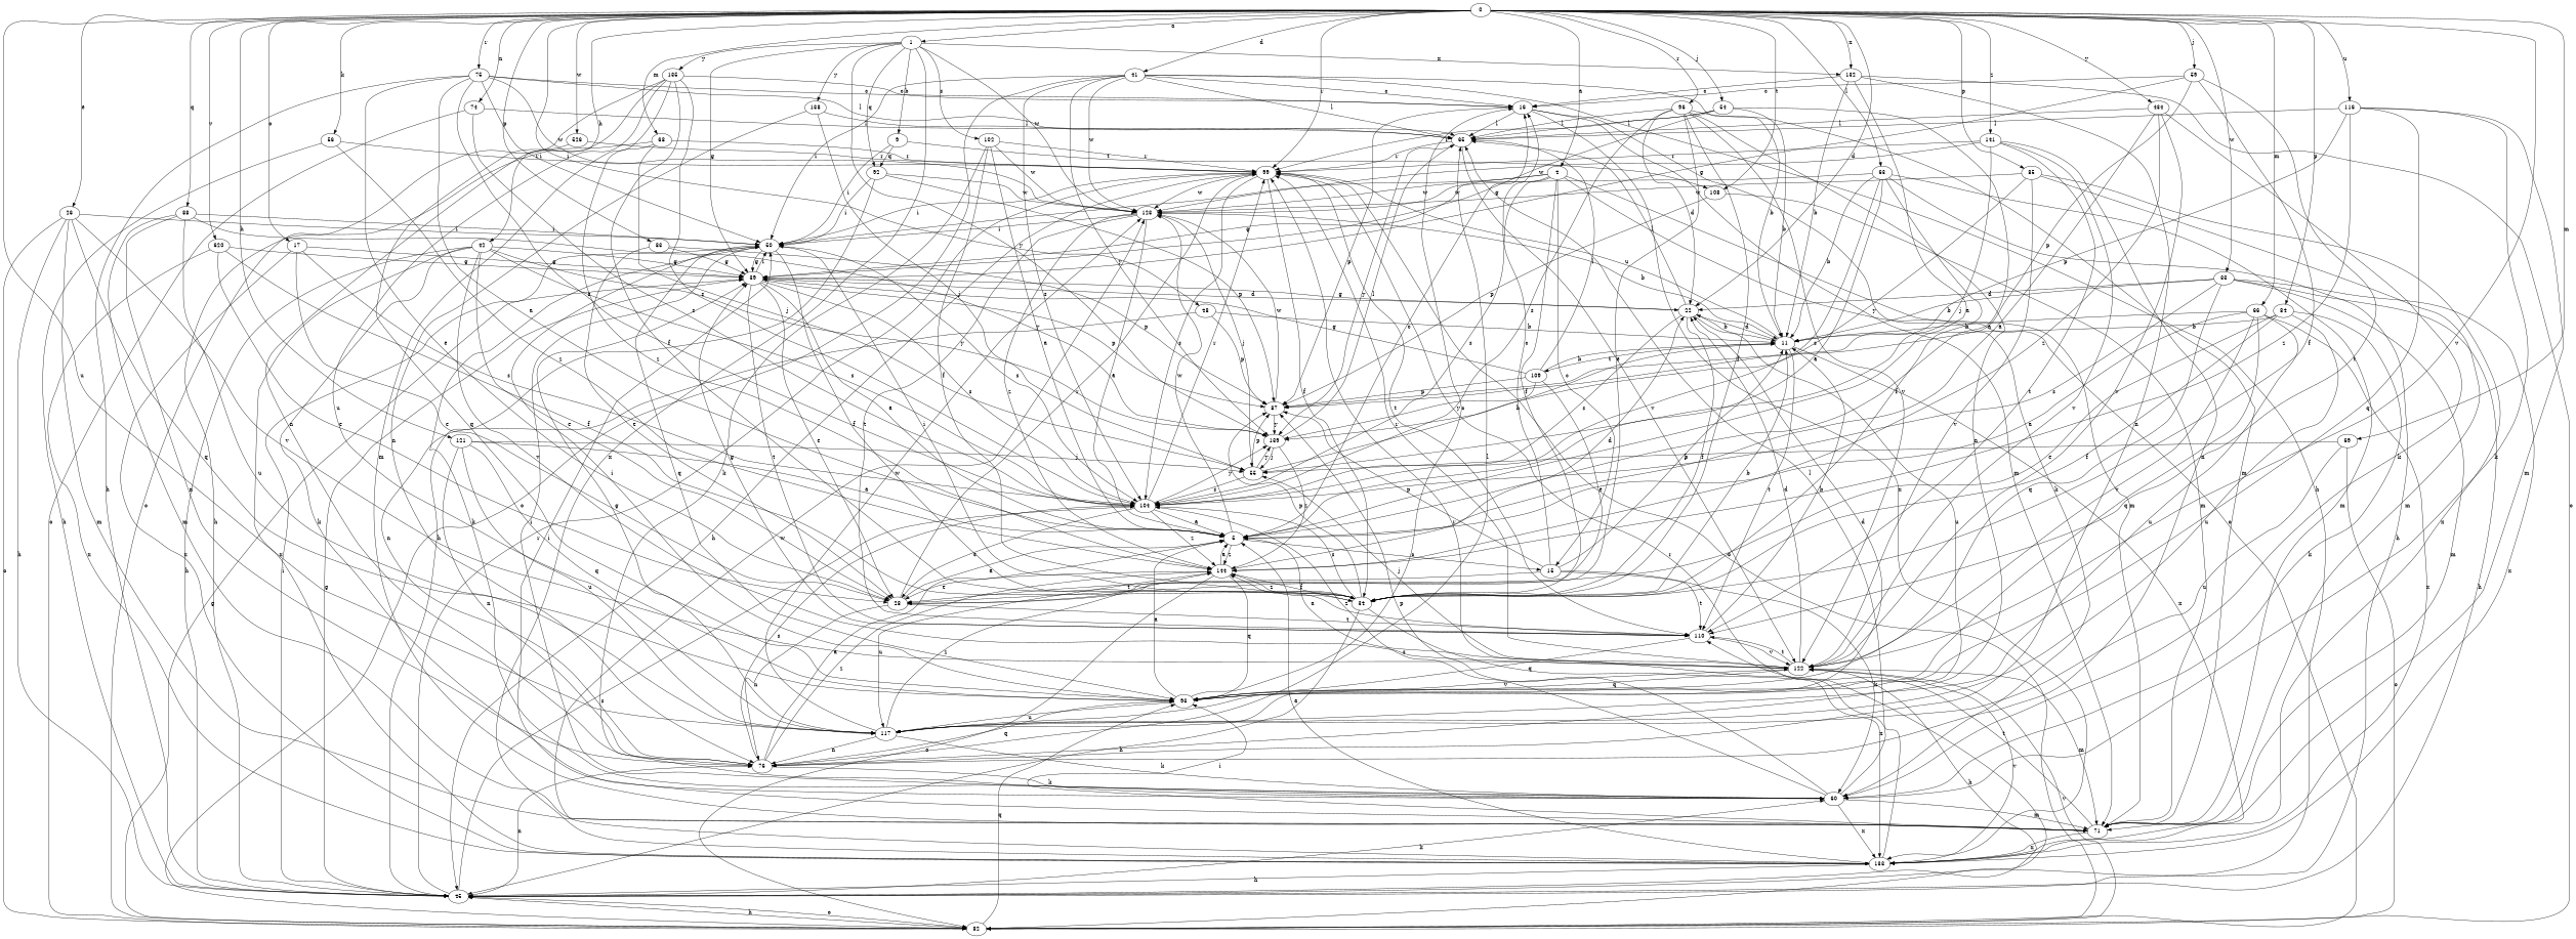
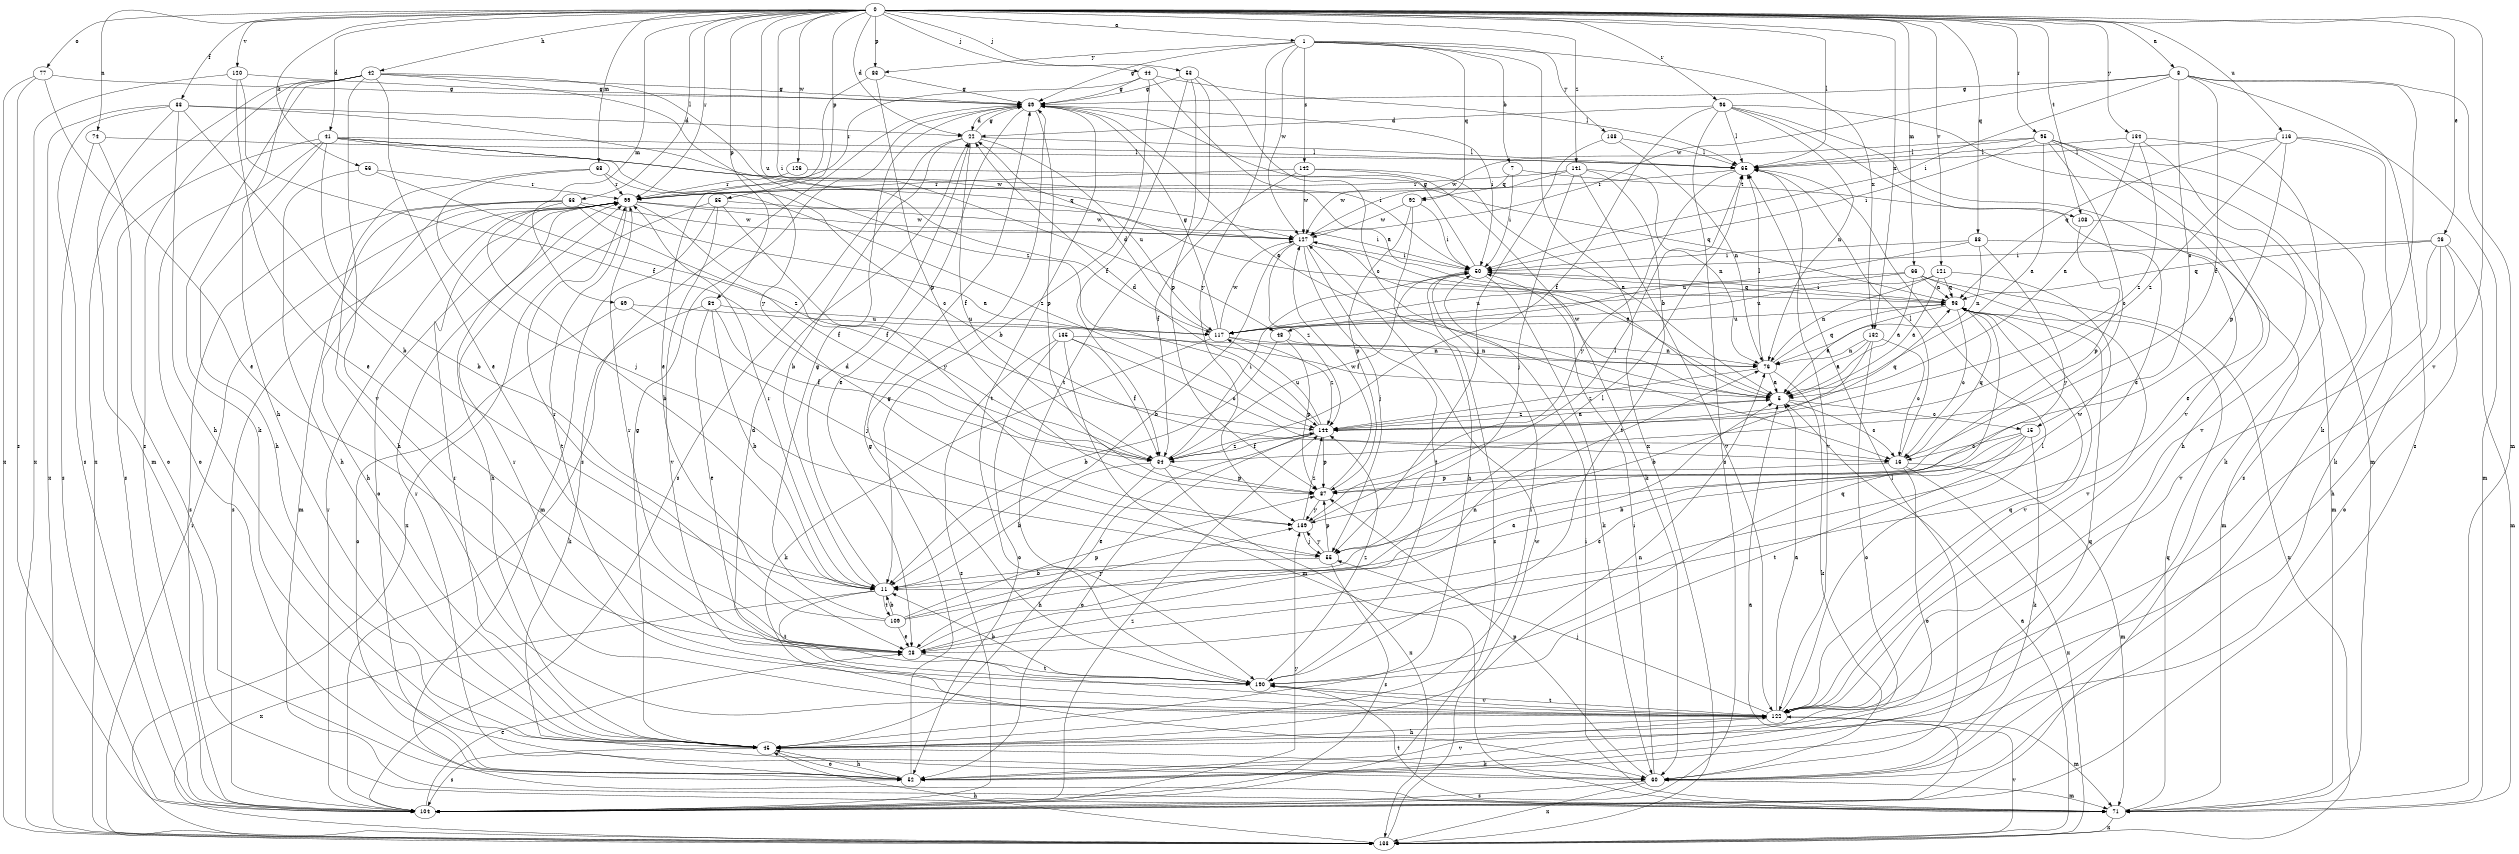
  strict digraph {
    0
    1
-   4
+   4 [label=8]
    n4 [label=41]
    22
    26
    33
    42
    48
-   53 [label=59]
-   54
+   53
+   54 [label=44]
    56
    63
    65
    66
    68
    69
    74
-   77 [label=17]
+   77
    83
    84
    85
    88
-   95 [label=75]
+   95
    96
    99
    108
    116
    117
-   120 [label=620]
+   120
    121
    122
-   126 [label=526]
+   126
    132
-   134 [label=434]
+   134
    141
-   9
+   9 [label=7]
    39
    92
-   102
-   127 [label=123]
+   102 [label=142]
+   127
    133
    135
    138
    139
    15
    34
    50
    60
    71
    104
    16
    11
-   82
+   82 [label=52]
    45
    93
    144
    28
    87
    76
-   110
+   110 [label=190]
    5
    55
    109
    0 -> 1 [label=a]
    0 -> 4 [label=a]
    0 -> n4 [label=d]
    0 -> 22 [label=d]
    0 -> 26 [label=e]
-   0 -> 33 [label=w]
+   0 -> 33 [label=f]
    0 -> 42 [label=h]
    0 -> 48 [label=i]
    0 -> 53 [label=j]
    0 -> 54 [label=j]
    0 -> 56 [label=k]
    0 -> 63 [label=l]
+   0 -> 65 [label=l]
    0 -> 66 [label=m]
    0 -> 68 [label=m]
    0 -> 69 [label=m]
    0 -> 74 [label=n]
    0 -> 77 [label=o]
    0 -> 83 [label=p]
    0 -> 84 [label=p]
    0 -> 85 [label=p]
    0 -> 88 [label=q]
    0 -> 95 [label=r]
    0 -> 96 [label=r]
    0 -> 99 [label=r]
    0 -> 108 [label=t]
    0 -> 116 [label=u]
    0 -> 117 [label=u]
    0 -> 120 [label=v]
-   0 -> 121 [label=h]
+   0 -> 121 [label=v]
    0 -> 122 [label=v]
    0 -> 126 [label=w]
    0 -> 132 [label=x]
    0 -> 134 [label=y]
    0 -> 141 [label=z]
    1 -> 132 [label=x]
    1 -> 9 [label=b]
    1 -> 39 [label=g]
    1 -> 92 [label=q]
    1 -> 102 [label=s]
    1 -> 127 [label=w]
    1 -> 133 [label=x]
-   1 -> 135 [label=y]
+   1 -> 83 [label=y]
    1 -> 138 [label=y]
    1 -> 139 [label=y]
    4 -> 39 [label=g]
    4 -> 127 [label=w]
    4 -> 15 [label=c]
    4 -> 34 [label=f]
    4 -> 50 [label=i]
    4 -> 60 [label=k]
    4 -> 71 [label=m]
    4 -> 104 [label=s]
    n4 -> 65 [label=l]
    n4 -> 127 [label=w]
-   n4 -> 139 [label=y]
    n4 -> 50 [label=i]
    n4 -> 104 [label=s]
    n4 -> 16 [label=c]
    n4 -> 11 [label=b]
    n4 -> 82 [label=o]
    n4 -> 45 [label=h]
    22 -> 65 [label=l]
    22 -> 117 [label=u]
    22 -> 39 [label=g]
    22 -> 34 [label=f]
    22 -> 104 [label=s]
    22 -> 11 [label=b]
    26 -> 122 [label=v]
    26 -> 50 [label=i]
    26 -> 71 [label=m]
    26 -> 82 [label=o]
    26 -> 45 [label=h]
    26 -> 93 [label=q]
    33 -> 22 [label=d]
    33 -> 133 [label=x]
    33 -> 71 [label=m]
    33 -> 104 [label=s]
    33 -> 11 [label=b]
    33 -> 45 [label=h]
    33 -> 93 [label=q]
    42 -> 122 [label=v]
    42 -> 39 [label=g]
    42 -> 133 [label=x]
    42 -> 139 [label=y]
    42 -> 60 [label=k]
    42 -> 104 [label=s]
    42 -> 45 [label=h]
+   42 -> 144 [label=z]
    42 -> 28 [label=e]
    48 -> 11 [label=b]
    48 -> 87 [label=p]
    48 -> 76 [label=n]
    53 -> 39 [label=g]
    53 -> 34 [label=f]
    53 -> 16 [label=c]
    53 -> 87 [label=p]
    53 -> 110 [label=t]
    54 -> 65 [label=l]
    54 -> 99 [label=r]
    54 -> 39 [label=g]
    54 -> 11 [label=b]
    54 -> 5 [label=a]
    56 -> 99 [label=r]
    56 -> 45 [label=h]
    56 -> 144 [label=z]
    63 -> 127 [label=w]
    63 -> 34 [label=f]
    63 -> 71 [label=m]
    63 -> 104 [label=s]
    63 -> 11 [label=b]
    63 -> 45 [label=h]
    63 -> 5 [label=a]
    65 -> 99 [label=r]
    65 -> 122 [label=v]
    65 -> 139 [label=y]
    66 -> 117 [label=u]
    66 -> 122 [label=v]
    66 -> 133 [label=x]
-   66 -> 11 [label=b]
-   66 -> 93 [label=q]
+   66 -> 48 [label=b]
+   66 -> 93 [label=a]
    66 -> 5 [label=a]
    68 -> 99 [label=r]
-   68 -> 45 [label=h]
+   68 -> 122 [label=h]
    68 -> 144 [label=z]
    68 -> 55 [label=j]
    69 -> 117 [label=u]
    69 -> 82 [label=o]
    69 -> 55 [label=j]
    74 -> 65 [label=l]
    74 -> 104 [label=s]
    74 -> 82 [label=o]
    77 -> 39 [label=g]
    77 -> 133 [label=x]
    77 -> 104 [label=s]
    77 -> 28 [label=e]
    83 -> 39 [label=g]
    83 -> 28 [label=e]
    83 -> 87 [label=p]
    84 -> 117 [label=u]
    84 -> 34 [label=f]
    84 -> 60 [label=k]
    84 -> 11 [label=b]
    84 -> 28 [label=e]
    85 -> 122 [label=v]
    85 -> 127 [label=w]
    85 -> 133 [label=x]
    85 -> 139 [label=y]
    85 -> 71 [label=m]
    88 -> 117 [label=u]
    88 -> 139 [label=y]
    88 -> 50 [label=i]
    88 -> 71 [label=m]
    88 -> 76 [label=n]
    95 -> 65 [label=l]
    95 -> 127 [label=w]
    95 -> 50 [label=i]
    95 -> 104 [label=s]
    95 -> 16 [label=c]
    95 -> 45 [label=h]
    95 -> 28 [label=e]
    95 -> 5 [label=a]
    96 -> 22 [label=d]
    96 -> 65 [label=l]
    96 -> 122 [label=v]
    96 -> 34 [label=f]
    96 -> 71 [label=m]
    96 -> 104 [label=s]
    96 -> 28 [label=e]
    96 -> 76 [label=n]
    99 -> 127 [label=w]
    99 -> 34 [label=f]
    99 -> 50 [label=i]
    99 -> 104 [label=s]
    99 -> 82 [label=o]
    99 -> 45 [label=h]
    99 -> 110 [label=t]
    108 -> 71 [label=m]
    108 -> 87 [label=p]
    116 -> 65 [label=l]
    116 -> 60 [label=k]
    116 -> 71 [label=m]
    116 -> 93 [label=q]
    116 -> 144 [label=z]
    116 -> 87 [label=p]
    117 -> 22 [label=d]
    117 -> 39 [label=g]
    117 -> 127 [label=w]
    117 -> 60 [label=k]
    117 -> 144 [label=z]
    117 -> 76 [label=n]
    120 -> 39 [label=g]
    120 -> 133 [label=x]
    120 -> 34 [label=f]
    120 -> 28 [label=e]
    121 -> 117 [label=u]
    121 -> 93 [label=q]
    121 -> 76 [label=n]
    121 -> 5 [label=a]
-   121 -> 55 [label=j]
+   121 -> 55 [label=w]
    122 -> 22 [label=d]
+   122 -> 65 [label=l]
    122 -> 99 [label=r]
    122 -> 71 [label=m]
    122 -> 45 [label=h]
    122 -> 93 [label=q]
    122 -> 110 [label=t]
    122 -> 5 [label=a]
    122 -> 55 [label=j]
    126 -> 99 [label=r]
    126 -> 93 [label=q]
    132 -> 16 [label=c]
    132 -> 11 [label=b]
    132 -> 82 [label=o]
    132 -> 76 [label=n]
    132 -> 5 [label=a]
    134 -> 65 [label=l]
    134 -> 122 [label=v]
    134 -> 60 [label=k]
    134 -> 144 [label=z]
    134 -> 5 [label=a]
    141 -> 99 [label=r]
    141 -> 122 [label=v]
    141 -> 127 [label=w]
    141 -> 76 [label=n]
    141 -> 110 [label=t]
    141 -> 55 [label=j]
    9 -> 108 [label=t]
    9 -> 92 [label=q]
    9 -> 50 [label=i]
    39 -> 22 [label=d]
    39 -> 50 [label=i]
    39 -> 104 [label=s]
    39 -> 28 [label=e]
    39 -> 87 [label=p]
    39 -> 110 [label=t]
    39 -> 5 [label=a]
    92 -> 127 [label=w]
    92 -> 50 [label=i]
    92 -> 45 [label=h]
    92 -> 87 [label=p]
    102 -> 99 [label=r]
    102 -> 127 [label=w]
    102 -> 34 [label=f]
    102 -> 60 [label=k]
    102 -> 5 [label=a]
    127 -> 50 [label=i]
    127 -> 11 [label=b]
    127 -> 144 [label=z]
    127 -> 110 [label=t]
    127 -> 5 [label=a]
    127 -> 55 [label=j]
    133 -> 99 [label=r]
    133 -> 122 [label=v]
    133 -> 127 [label=w]
    133 -> 45 [label=h]
    133 -> 5 [label=a]
-   135 -> 117 [label=u]
    135 -> 34 [label=f]
    135 -> 71 [label=m]
    135 -> 104 [label=s]
    135 -> 16 [label=c]
    135 -> 82 [label=o]
    135 -> 76 [label=n]
    138 -> 65 [label=l]
    138 -> 76 [label=n]
    138 -> 55 [label=j]
    139 -> 65 [label=l]
    139 -> 144 [label=z]
    139 -> 55 [label=j]
    15 -> 60 [label=k]
    15 -> 16 [label=c]
    15 -> 11 [label=b]
-   15 -> 28 [label=t]
+   15 -> 28 [label=e]
    15 -> 110 [label=t]
    34 -> 133 [label=x]
    34 -> 50 [label=i]
-   34 -> 104 [label=s]
    34 -> 11 [label=b]
    34 -> 45 [label=h]
    34 -> 144 [label=z]
    34 -> 87 [label=p]
    50 -> 39 [label=g]
    50 -> 34 [label=f]
    50 -> 60 [label=k]
    50 -> 104 [label=s]
    50 -> 93 [label=q]
    60 -> 65 [label=l]
    60 -> 133 [label=x]
    60 -> 50 [label=i]
    60 -> 71 [label=m]
    60 -> 104 [label=s]
    60 -> 87 [label=p]
    71 -> 133 [label=x]
    71 -> 50 [label=i]
-   71 -> 93 [label=i]
+   71 -> 93 [label=q]
    71 -> 110 [label=t]
    104 -> 99 [label=r]
    104 -> 139 [label=y]
    104 -> 144 [label=z]
    104 -> 28 [label=e]
    104 -> 5 [label=a]
    16 -> 65 [label=l]
    16 -> 133 [label=x]
    16 -> 71 [label=m]
    16 -> 82 [label=o]
+   16 -> 93 [label=q]
    16 -> 87 [label=p]
    11 -> 22 [label=d]
-   11 -> 99 [label=u]
+   11 -> 99 [label=r]
    11 -> 133 [label=x]
    11 -> 110 [label=t]
    11 -> 109 [label=t]
    82 -> 99 [label=r]
    82 -> 122 [label=v]
    82 -> 39 [label=g]
    82 -> 45 [label=h]
    82 -> 93 [label=q]
    45 -> 99 [label=r]
    45 -> 39 [label=g]
    45 -> 50 [label=i]
    45 -> 60 [label=k]
    45 -> 104 [label=s]
    45 -> 82 [label=o]
    45 -> 76 [label=n]
    93 -> 117 [label=u]
    93 -> 122 [label=v]
    93 -> 50 [label=i]
    93 -> 16 [label=c]
    93 -> 5 [label=a]
    144 -> 22 [label=d]
    144 -> 117 [label=u]
    144 -> 34 [label=f]
    144 -> 82 [label=o]
    144 -> 93 [label=q]
    144 -> 28 [label=e]
-   15 -> 87 [label=p]
+   144 -> 87 [label=p]
    144 -> 5 [label=a]
    28 -> 99 [label=r]
    28 -> 76 [label=n]
    28 -> 110 [label=t]
    28 -> 5 [label=a]
    87 -> 127 [label=w]
    87 -> 139 [label=y]
    76 -> 65 [label=l]
    76 -> 60 [label=k]
-   76 -> 104 [label=s]
    76 -> 93 [label=q]
    76 -> 144 [label=z]
    76 -> 5 [label=a]
    110 -> 122 [label=v]
    110 -> 39 [label=g]
    110 -> 11 [label=b]
    110 -> 93 [label=q]
    110 -> 144 [label=z]
    5 -> 127 [label=w]
    5 -> 15 [label=c]
    5 -> 16 [label=c]
    5 -> 144 [label=z]
    55 -> 139 [label=y]
    55 -> 104 [label=s]
    55 -> 11 [label=b]
    55 -> 87 [label=p]
    109 -> 65 [label=l]
+   109 -> 99 [label=r]
    109 -> 39 [label=g]
    109 -> 139 [label=y]
    109 -> 11 [label=b]
    109 -> 28 [label=e]
    109 -> 87 [label=p]
  }
